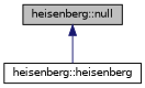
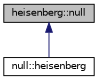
  digraph {
    rankdir=TB
    node [color=black fontname=Helvetica fontsize=10 shape=record style=filled]
    n1 [fillcolor=grey75 fontcolor=black height=0.2 label="heisenberg::null" width=0.4]
-   n2 [fillcolor=white height=0.2 label="heisenberg::heisenberg" width=0.4]
+   n2 [fillcolor=white height=0.2 label="null::heisenberg" width=0.4]
    n1 -> n2 [color=midnightblue dir=back fontname=Helvetica fontsize=10 labelfontname=Helvetica labelfontsize=10 style=solid]
  }
